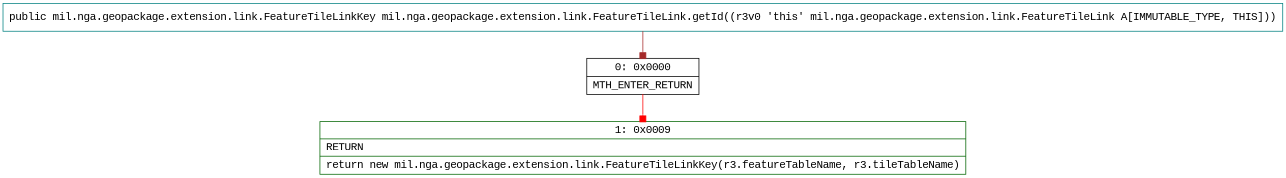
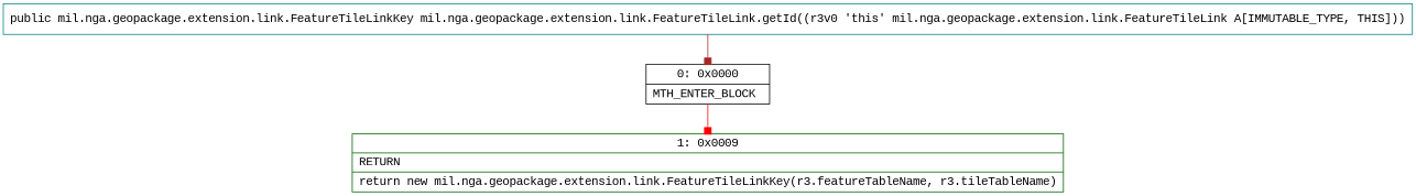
  digraph {
    fontname="Liberation Mono"
    node [shape=record fontname="Liberation Mono"]
    edge [arrowhead=box fontname="Liberation Mono"]
-   n1 [label="{0\:\ 0x0000|MTH_ENTER_RETURN\l}" color=black]
+   n1 [label="{0\:\ 0x0000|MTH_ENTER_BLOCK\l}" color=black]
    n2 [label="{1\:\ 0x0009|RETURN\l|return new mil.nga.geopackage.extension.link.FeatureTileLinkKey(r3.featureTableName, r3.tileTableName)\l}" color=darkgreen]
    n3 [label="{public mil.nga.geopackage.extension.link.FeatureTileLinkKey mil.nga.geopackage.extension.link.FeatureTileLink.getId((r3v0 'this' mil.nga.geopackage.extension.link.FeatureTileLink A[IMMUTABLE_TYPE, THIS])) }" color=teal]
    n1 -> n2 [color=red]
    n3 -> n1 [color=brown]
  }
